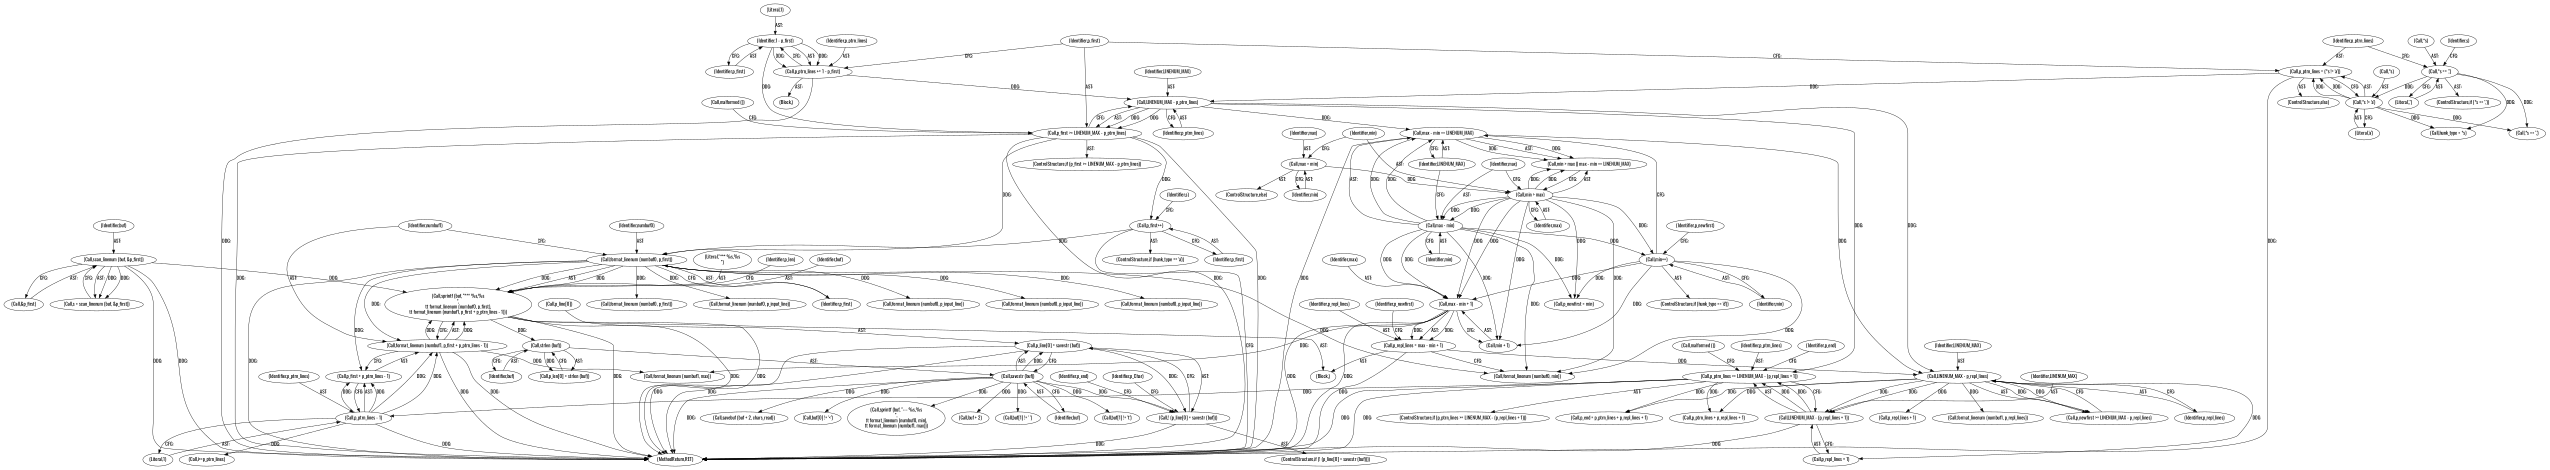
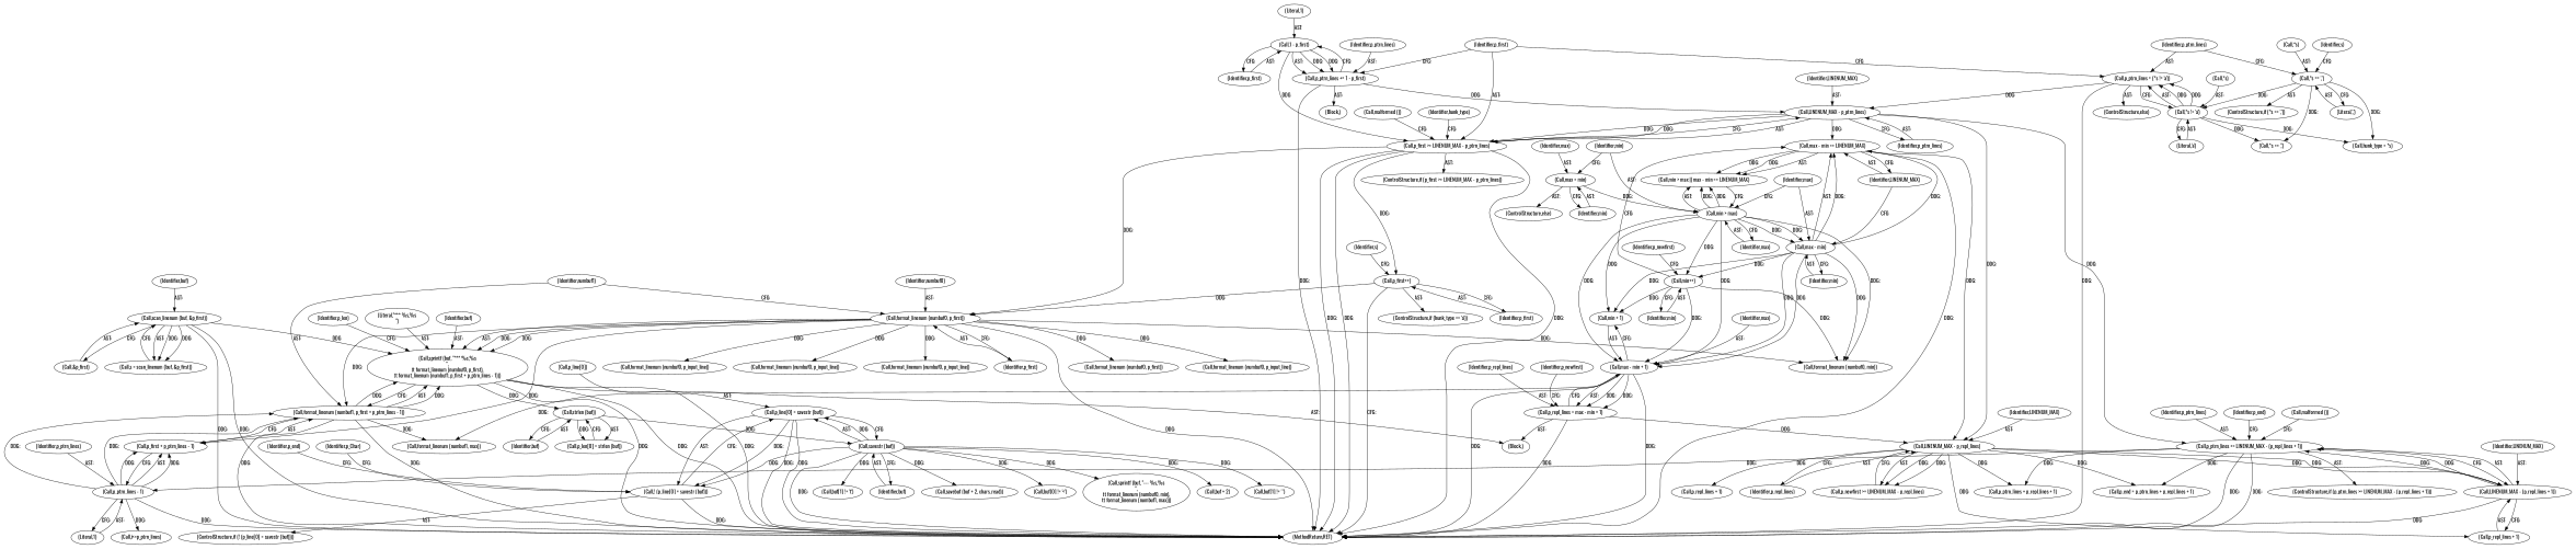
  digraph {
    fontname=Oswald
    node [fontname=Oswald]
    edge [fontname=Oswald]
    n1 [label="(Call,p_line[0] = savestr (buf))"]
    n2 [label="(Call,savestr (buf))"]
    n3 [label="(Call,! (p_line[0] = savestr (buf)))"]
    n4 [label="(MethodReturn,RET)"]
    n5 [label="(Call,buf[1] != '\t')"]
    n6 [label="(Call,savebuf (buf + 2, chars_read))"]
    n7 [label="(Call,buf[0] != '<')"]
    n8 [label="(Identifier,buf)"]
    n9 [label="(Call,sprintf (buf, \"--- %s,%s\n\",\n\t\t format_linenum (numbuf0, min),\n\t\t format_linenum (numbuf1, max)))"]
    n10 [label="(Call,buf + 2)"]
    n11 [label="(Call,buf[1] != ' ')"]
    n12 [label="(ControlStructure,if (! (p_line[0] = savestr (buf))))"]
    n13 [label="(Call,strlen (buf))"]
    n14 [label="(Call,p_len[0] = strlen (buf))"]
    n15 [label="(Identifier,buf)"]
    n16 [label="(Call,sprintf (buf, \"*** %s,%s\n\",\n\t\t format_linenum (numbuf0, p_first),\n\t\t format_linenum (numbuf1, p_first + p_ptrn_lines - 1)))"]
    n17 [label="(Call,format_linenum (numbuf1, p_first + p_ptrn_lines - 1))"]
    n18 [label="(Block,)"]
    n19 [label="(Call,p_first + p_ptrn_lines - 1)"]
    n20 [label="(Call,format_linenum (numbuf1, max))"]
    n21 [label="(Call,scan_linenum (buf, &p_first))"]
    n22 [label="(Call,&p_first)"]
    n23 [label="(Call,s = scan_linenum (buf, &p_first))"]
    n24 [label="(Call,format_linenum (numbuf0, p_first))"]
    n25 [label="(Call,format_linenum (numbuf0, p_input_line))"]
    n26 [label="(Call,format_linenum (numbuf0, p_input_line))"]
    n27 [label="(Call,format_linenum (numbuf0, p_input_line))"]
    n28 [label="(Call,format_linenum (numbuf0, min))"]
    n29 [label="(Call,format_linenum (numbuf0, p_first))"]
    n30 [label="(Call,format_linenum (numbuf0, p_input_line))"]
    n31 [label="(Identifier,p_first)"]
    n32 [label="(Call,p_ptrn_lines - 1)"]
    n33 [label="(Call,p_first >= LINENUM_MAX - p_ptrn_lines)"]
    n34 [label="(Call,LINENUM_MAX - p_ptrn_lines)"]
    n35 [label="(Call,p_first++)"]
    n36 [label="(ControlStructure,if (p_first >= LINENUM_MAX - p_ptrn_lines))"]
    n37 [label="(Call,p_ptrn_lines >= LINENUM_MAX - (p_repl_lines + 1))"]
    n38 [label="(Call,LINENUM_MAX - p_repl_lines)"]
    n39 [label="(Call,max - min == LINENUM_MAX)"]
    n40 [label="(Identifier,p_ptrn_lines)"]
    n41 [label="(Identifier,p_first)"]
    n42 [label="(ControlStructure,if (hunk_type == 'a'))"]
-   n43 [label="(Identifier,1 - p_first)"]
+   n43 [label="(Call,1 - p_first)"]
    n44 [label="(Call,p_ptrn_lines += 1 - p_first)"]
    n45 [label="(Identifier,p_first)"]
    n46 [label="(Block,)"]
    n47 [label="(Call,LINENUM_MAX - (p_repl_lines + 1))"]
    n48 [label="(ControlStructure,if (p_ptrn_lines >= LINENUM_MAX - (p_repl_lines + 1)))"]
    n49 [label="(Call,p_end = p_ptrn_lines + p_repl_lines + 1)"]
    n50 [label="(Call,p_ptrn_lines + p_repl_lines + 1)"]
    n51 [label="(Call,p_repl_lines + 1)"]
    n52 [label="(Identifier,p_repl_lines)"]
    n53 [label="(Call,p_repl_lines + 1)"]
-   n54 [label="(Call,format_linenum (numbuf1, p_repl_lines))"]
    n55 [label="(Call,p_newfirst >= LINENUM_MAX - p_repl_lines)"]
    n56 [label="(Call,min > max || max - min == LINENUM_MAX)"]
    n57 [label="(Identifier,LINENUM_MAX)"]
    n58 [label="(Call,p_ptrn_lines = (*s != 'a'))"]
    n59 [label="(Call,*s != 'a')"]
    n60 [label="(ControlStructure,else)"]
    n61 [label="(Call,hunk_type = *s)"]
    n62 [label="(Call,*s == ',')"]
    n63 [label="(Literal,'a')"]
    n64 [label="(Call,*s == ',')"]
    n65 [label="(ControlStructure,if (*s == ','))"]
    n66 [label="(Literal,',')"]
    n67 [label="(Literal,1)"]
    n68 [label="(Call,i<=p_ptrn_lines)"]
    n69 [label="(Call,min > max)"]
    n70 [label="(Call,max - min)"]
    n71 [label="(Call,max - min + 1)"]
    n72 [label="(Call,min++)"]
    n73 [label="(Identifier,min)"]
    n74 [label="(Call,min + 1)"]
-   n75 [label="(Call,p_newfirst = min)"]
    n76 [label="(Call,p_repl_lines = max - min + 1)"]
-   n77 [label="(ControlStructure,if (hunk_type == 'd'))"]
    n78 [label="(Identifier,min)"]
    n79 [label="(Identifier,max)"]
    n80 [label="(Call,max = min)"]
    n81 [label="(Identifier,min)"]
    n82 [label="(ControlStructure,else)"]
    n83 [label="(Identifier,buf)"]
    n84 [label="(Identifier,min)"]
    n85 [label="(Literal,1)"]
    n86 [label="(Identifier,p_ptrn_lines)"]
    n87 [label="(Identifier,LINENUM_MAX)"]
    n88 [label="(Identifier,numbuf0)"]
    n89 [label="(Identifier,numbuf1)"]
    n90 [label="(Call,*s)"]
    n91 [label="(Identifier,max)"]
    n92 [label="(Identifier,p_len)"]
+   n93 [label="(Identifier,hunk_type)"]
    n94 [label="(Call,*s)"]
    n95 [label="(Call,malformed ())"]
    n96 [label="(Identifier,p_end)"]
    n97 [label="(Identifier,p_newfirst)"]
    n98 [label="(Call,p_line[0])"]
    n99 [label="(Literal,\"*** %s,%s\n\")"]
    n100 [label="(Identifier,LINENUM_MAX)"]
    n101 [label="(Identifier,p_ptrn_lines)"]
    n102 [label="(Identifier,buf)"]
    n103 [label="(Identifier,p_Char)"]
    n104 [label="(Identifier,max)"]
    n105 [label="(Call,malformed ())"]
    n106 [label="(Identifier,max)"]
    n107 [label="(Identifier,p_newfirst)"]
    n108 [label="(Identifier,p_ptrn_lines)"]
    n109 [label="(Identifier,p_ptrn_lines)"]
    n110 [label="(Identifier,s)"]
    n111 [label="(Identifier,p_repl_lines)"]
    n112 [label="(Identifier,p_end)"]
    n113 [label="(Identifier,s)"]
    n114 [label="(Identifier,LINENUM_MAX)"]
    n115 [label="(Identifier,p_first)"]
    n1 -> n2 [label="CFG: "]
    n1 -> n3 [label="AST: "]
    n1 -> n3 [label="DDG: "]
    n1 -> n4 [label="DDG: "]
    n1 -> n4 [label="DDG: "]
    n2 -> n1 [label="AST: "]
    n2 -> n1 [label="DDG: "]
    n2 -> n3 [label="DDG: "]
    n2 -> n4 [label="DDG: "]
    n2 -> n5 [label="DDG: "]
    n2 -> n6 [label="DDG: "]
    n2 -> n7 [label="DDG: "]
    n2 -> n8 [label="CFG: "]
    n2 -> n9 [label="DDG: "]
    n2 -> n10 [label="DDG: "]
    n2 -> n11 [label="DDG: "]
    n3 -> n1 [label="CFG: "]
    n3 -> n4 [label="DDG: "]
    n3 -> n12 [label="AST: "]
    n8 -> n2 [label="AST: "]
-   n13 -> n2 [label="AST: "]
+   n13 -> n2 [label="DDG: "]
    n13 -> n14 [label="AST: "]
    n13 -> n14 [label="DDG: "]
    n13 -> n15 [label="CFG: "]
    n14 -> n13 [label="CFG: "]
    n15 -> n13 [label="AST: "]
    n16 -> n4 [label="DDG: "]
    n16 -> n4 [label="DDG: "]
    n16 -> n4 [label="DDG: "]
    n16 -> n13 [label="DDG: "]
    n16 -> n17 [label="CFG: "]
    n16 -> n18 [label="AST: "]
    n17 -> n4 [label="DDG: "]
    n17 -> n4 [label="DDG: "]
    n17 -> n16 [label="AST: "]
    n17 -> n16 [label="DDG: "]
    n17 -> n16 [label="DDG: "]
    n17 -> n19 [label="CFG: "]
    n17 -> n20 [label="DDG: "]
    n19 -> n17 [label="AST: "]
    n19 -> n32 [label="CFG: "]
    n21 -> n4 [label="DDG: "]
    n21 -> n4 [label="DDG: "]
    n21 -> n16 [label="DDG: "]
    n21 -> n22 [label="CFG: "]
    n21 -> n23 [label="AST: "]
    n21 -> n23 [label="DDG: "]
    n21 -> n23 [label="DDG: "]
    n22 -> n21 [label="AST: "]
    n23 -> n21 [label="CFG: "]
    n24 -> n4 [label="DDG: "]
    n24 -> n16 [label="AST: "]
    n24 -> n16 [label="DDG: "]
    n24 -> n16 [label="DDG: "]
    n24 -> n17 [label="DDG: "]
    n24 -> n19 [label="DDG: "]
    n24 -> n25 [label="DDG: "]
    n24 -> n26 [label="DDG: "]
    n24 -> n27 [label="DDG: "]
    n24 -> n28 [label="DDG: "]
    n24 -> n29 [label="DDG: "]
    n24 -> n30 [label="DDG: "]
    n24 -> n31 [label="CFG: "]
    n31 -> n24 [label="AST: "]
    n32 -> n4 [label="DDG: "]
    n32 -> n17 [label="DDG: "]
    n32 -> n17 [label="DDG: "]
    n32 -> n19 [label="AST: "]
    n32 -> n19 [label="DDG: "]
    n32 -> n19 [label="DDG: "]
    n32 -> n67 [label="CFG: "]
    n32 -> n68 [label="DDG: "]
    n33 -> n4 [label="DDG: "]
    n33 -> n4 [label="DDG: "]
    n33 -> n4 [label="DDG: "]
    n33 -> n24 [label="DDG: "]
    n33 -> n34 [label="CFG: "]
    n33 -> n35 [label="DDG: "]
    n33 -> n36 [label="AST: "]
    n34 -> n33 [label="AST: "]
    n34 -> n33 [label="DDG: "]
    n34 -> n33 [label="DDG: "]
    n34 -> n37 [label="DDG: "]
    n34 -> n38 [label="DDG: "]
    n34 -> n39 [label="DDG: "]
    n34 -> n40 [label="CFG: "]
    n35 -> n4 [label="CFG: "]
    n35 -> n24 [label="DDG: "]
    n35 -> n41 [label="CFG: "]
    n35 -> n42 [label="AST: "]
    n37 -> n4 [label="DDG: "]
    n37 -> n4 [label="DDG: "]
    n37 -> n32 [label="DDG: "]
    n37 -> n47 [label="CFG: "]
    n37 -> n48 [label="AST: "]
    n37 -> n49 [label="DDG: "]
    n37 -> n50 [label="DDG: "]
    n38 -> n47 [label="DDG: "]
    n38 -> n47 [label="DDG: "]
    n38 -> n49 [label="DDG: "]
    n38 -> n50 [label="DDG: "]
    n38 -> n51 [label="DDG: "]
    n38 -> n52 [label="CFG: "]
    n38 -> n53 [label="DDG: "]
-   n38 -> n54 [label="DDG: "]
    n38 -> n55 [label="AST: "]
    n38 -> n55 [label="DDG: "]
    n38 -> n55 [label="DDG: "]
    n39 -> n4 [label="DDG: "]
    n39 -> n38 [label="DDG: "]
    n39 -> n56 [label="AST: "]
    n39 -> n56 [label="DDG: "]
    n39 -> n56 [label="DDG: "]
    n39 -> n57 [label="CFG: "]
    n40 -> n34 [label="AST: "]
    n41 -> n35 [label="AST: "]
    n43 -> n33 [label="DDG: "]
    n43 -> n44 [label="AST: "]
    n43 -> n44 [label="DDG: "]
    n43 -> n44 [label="DDG: "]
    n43 -> n45 [label="CFG: "]
    n44 -> n4 [label="DDG: "]
    n44 -> n34 [label="DDG: "]
    n44 -> n43 [label="CFG: "]
    n44 -> n46 [label="AST: "]
    n45 -> n43 [label="AST: "]
    n47 -> n4 [label="DDG: "]
    n47 -> n37 [label="AST: "]
    n47 -> n37 [label="DDG: "]
    n47 -> n37 [label="DDG: "]
    n47 -> n51 [label="CFG: "]
    n51 -> n47 [label="AST: "]
    n52 -> n38 [label="AST: "]
    n55 -> n38 [label="CFG: "]
    n56 -> n69 [label="CFG: "]
    n57 -> n39 [label="AST: "]
    n57 -> n70 [label="CFG: "]
    n58 -> n4 [label="DDG: "]
    n58 -> n34 [label="DDG: "]
    n58 -> n59 [label="CFG: "]
    n58 -> n60 [label="AST: "]
    n59 -> n58 [label="AST: "]
    n59 -> n58 [label="DDG: "]
    n59 -> n58 [label="DDG: "]
    n59 -> n61 [label="DDG: "]
    n59 -> n62 [label="DDG: "]
    n59 -> n63 [label="CFG: "]
    n63 -> n59 [label="AST: "]
    n64 -> n59 [label="DDG: "]
    n64 -> n61 [label="DDG: "]
    n64 -> n62 [label="DDG: "]
    n64 -> n65 [label="AST: "]
    n64 -> n66 [label="CFG: "]
    n66 -> n64 [label="AST: "]
    n67 -> n32 [label="AST: "]
    n69 -> n28 [label="DDG: "]
    n69 -> n56 [label="AST: "]
    n69 -> n56 [label="DDG: "]
    n69 -> n56 [label="DDG: "]
    n69 -> n70 [label="DDG: "]
    n69 -> n70 [label="DDG: "]
    n69 -> n71 [label="DDG: "]
    n69 -> n71 [label="DDG: "]
    n69 -> n72 [label="DDG: "]
    n69 -> n74 [label="DDG: "]
-   n69 -> n75 [label="DDG: "]
    n69 -> n79 [label="CFG: "]
    n70 -> n28 [label="DDG: "]
    n70 -> n39 [label="AST: "]
    n70 -> n39 [label="DDG: "]
    n70 -> n39 [label="DDG: "]
    n70 -> n71 [label="DDG: "]
    n70 -> n71 [label="DDG: "]
    n70 -> n72 [label="DDG: "]
    n70 -> n73 [label="CFG: "]
    n70 -> n74 [label="DDG: "]
-   n70 -> n75 [label="DDG: "]
    n71 -> n4 [label="DDG: "]
    n71 -> n4 [label="DDG: "]
    n71 -> n20 [label="DDG: "]
    n71 -> n74 [label="CFG: "]
    n71 -> n76 [label="AST: "]
    n71 -> n76 [label="DDG: "]
    n71 -> n76 [label="DDG: "]
    n72 -> n28 [label="DDG: "]
    n72 -> n39 [label="CFG: "]
    n72 -> n71 [label="DDG: "]
    n72 -> n74 [label="DDG: "]
-   n72 -> n75 [label="DDG: "]
-   n72 -> n77 [label="AST: "]
    n72 -> n78 [label="CFG: "]
    n73 -> n70 [label="AST: "]
    n74 -> n71 [label="AST: "]
    n76 -> n4 [label="DDG: "]
    n76 -> n18 [label="AST: "]
    n76 -> n38 [label="DDG: "]
-   n76 -> n28 [label="CFG: "]
+   n76 -> n71 [label="CFG: "]
    n78 -> n72 [label="AST: "]
    n79 -> n69 [label="AST: "]
    n80 -> n69 [label="DDG: "]
    n80 -> n81 [label="CFG: "]
    n80 -> n82 [label="AST: "]
    n81 -> n80 [label="AST: "]
    n83 -> n21 [label="AST: "]
    n84 -> n69 [label="AST: "]
    n84 -> n80 [label="CFG: "]
    n85 -> n43 [label="AST: "]
    n86 -> n32 [label="AST: "]
    n87 -> n34 [label="AST: "]
    n88 -> n24 [label="AST: "]
    n89 -> n17 [label="AST: "]
    n89 -> n24 [label="CFG: "]
    n90 -> n64 [label="AST: "]
    n91 -> n80 [label="AST: "]
    n92 -> n16 [label="CFG: "]
+   n93 -> n33 [label="CFG: "]
    n94 -> n59 [label="AST: "]
    n95 -> n37 [label="CFG: "]
    n96 -> n3 [label="CFG: "]
    n97 -> n76 [label="CFG: "]
    n98 -> n1 [label="AST: "]
    n99 -> n16 [label="AST: "]
    n100 -> n38 [label="AST: "]
    n101 -> n37 [label="AST: "]
    n102 -> n16 [label="AST: "]
    n103 -> n3 [label="CFG: "]
    n104 -> n69 [label="CFG: "]
    n104 -> n70 [label="AST: "]
    n105 -> n33 [label="CFG: "]
    n106 -> n71 [label="AST: "]
    n107 -> n72 [label="CFG: "]
    n108 -> n58 [label="AST: "]
    n108 -> n64 [label="CFG: "]
    n109 -> n44 [label="AST: "]
    n110 -> n64 [label="CFG: "]
    n111 -> n76 [label="AST: "]
    n112 -> n37 [label="CFG: "]
    n113 -> n35 [label="CFG: "]
    n114 -> n47 [label="AST: "]
    n115 -> n33 [label="AST: "]
    n115 -> n44 [label="CFG: "]
    n115 -> n58 [label="CFG: "]
  }
